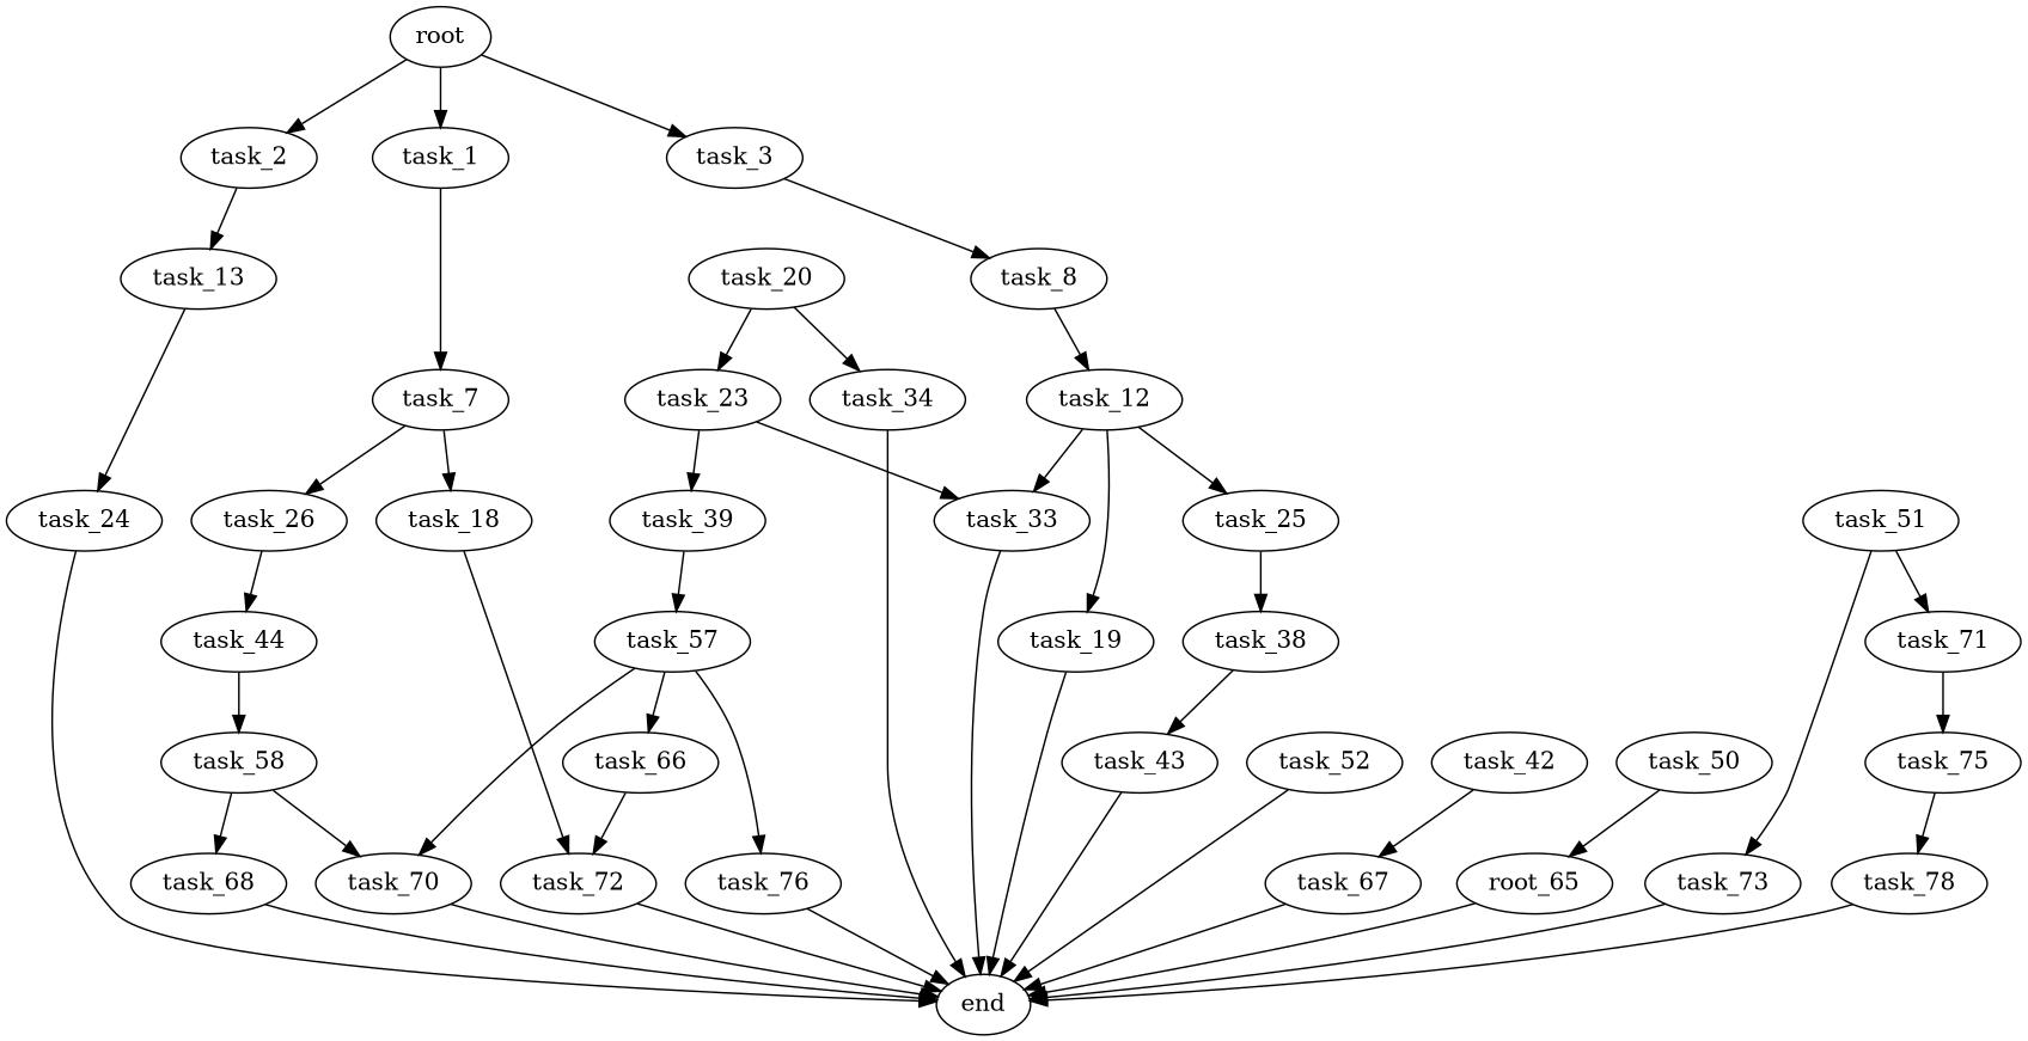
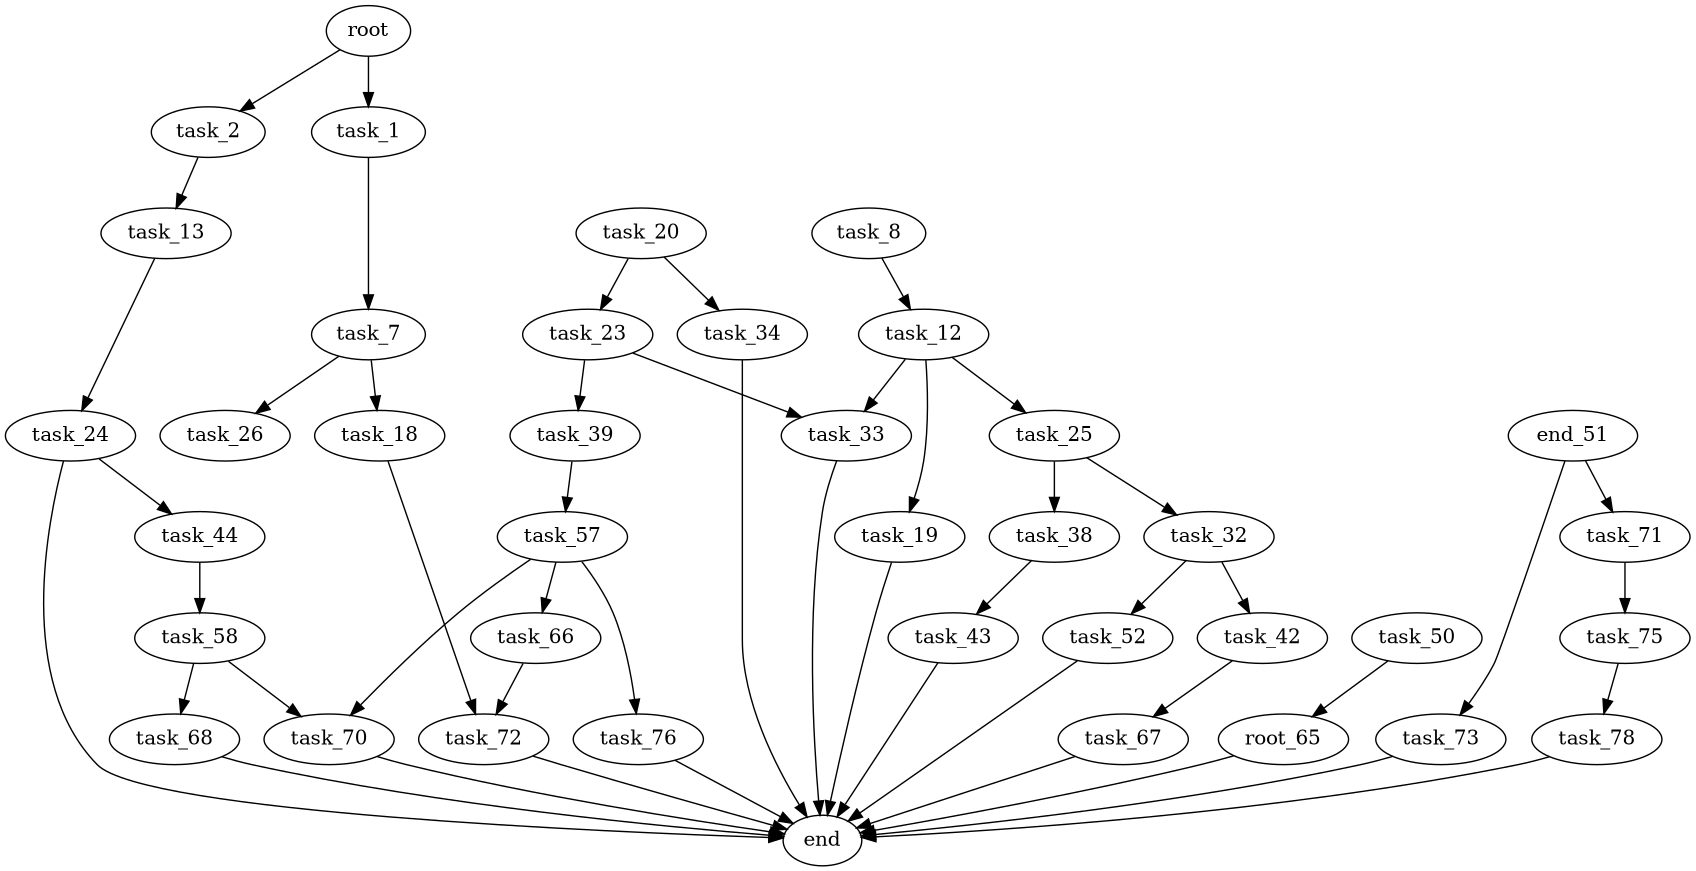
  digraph {
    root
    task_1
    task_2
-   task_3
    task_7
    task_13
    task_8
    task_18
    task_26
    task_24
    task_12
    task_72
    task_44
    end
    task_19
    task_25
    task_33
    task_58
    task_20
    task_23
    task_34
+   task_32
    task_38
    task_39
    task_42
    task_52
    task_43
    task_57
    task_66
    task_70
    task_76
    task_67
    task_68
    n34 [label=root_65]
    task_50
-   task_51
+   task_51 [label=end_51]
    task_71
    task_73
    task_75
    task_78
    root -> task_1
    root -> task_2
-   root -> task_3
    task_1 -> task_7
    task_2 -> task_13
-   task_3 -> task_8
    task_7 -> task_18
    task_7 -> task_26
    task_13 -> task_24
    task_8 -> task_12
    task_18 -> task_72
-   task_26 -> task_44
+   task_24 -> task_44
    task_24 -> end
    task_12 -> task_19
    task_12 -> task_25
    task_12 -> task_33
    task_72 -> end
    task_44 -> task_58
    task_19 -> end
+   task_25 -> task_32
    task_25 -> task_38
    task_33 -> end
    task_58 -> task_70
    task_58 -> task_68
    task_20 -> task_23
    task_20 -> task_34
    task_23 -> task_33
    task_23 -> task_39
    task_34 -> end
+   task_32 -> task_42
+   task_32 -> task_52
    task_38 -> task_43
    task_39 -> task_57
    task_42 -> task_67
    task_52 -> end
    task_43 -> end
    task_57 -> task_66
    task_57 -> task_70
    task_57 -> task_76
    task_66 -> task_72
    task_70 -> end
    task_76 -> end
    task_67 -> end
    task_68 -> end
    n34 -> end
    task_50 -> n34
    task_51 -> task_71
    task_51 -> task_73
    task_71 -> task_75
    task_73 -> end
    task_75 -> task_78
    task_78 -> end
  }
